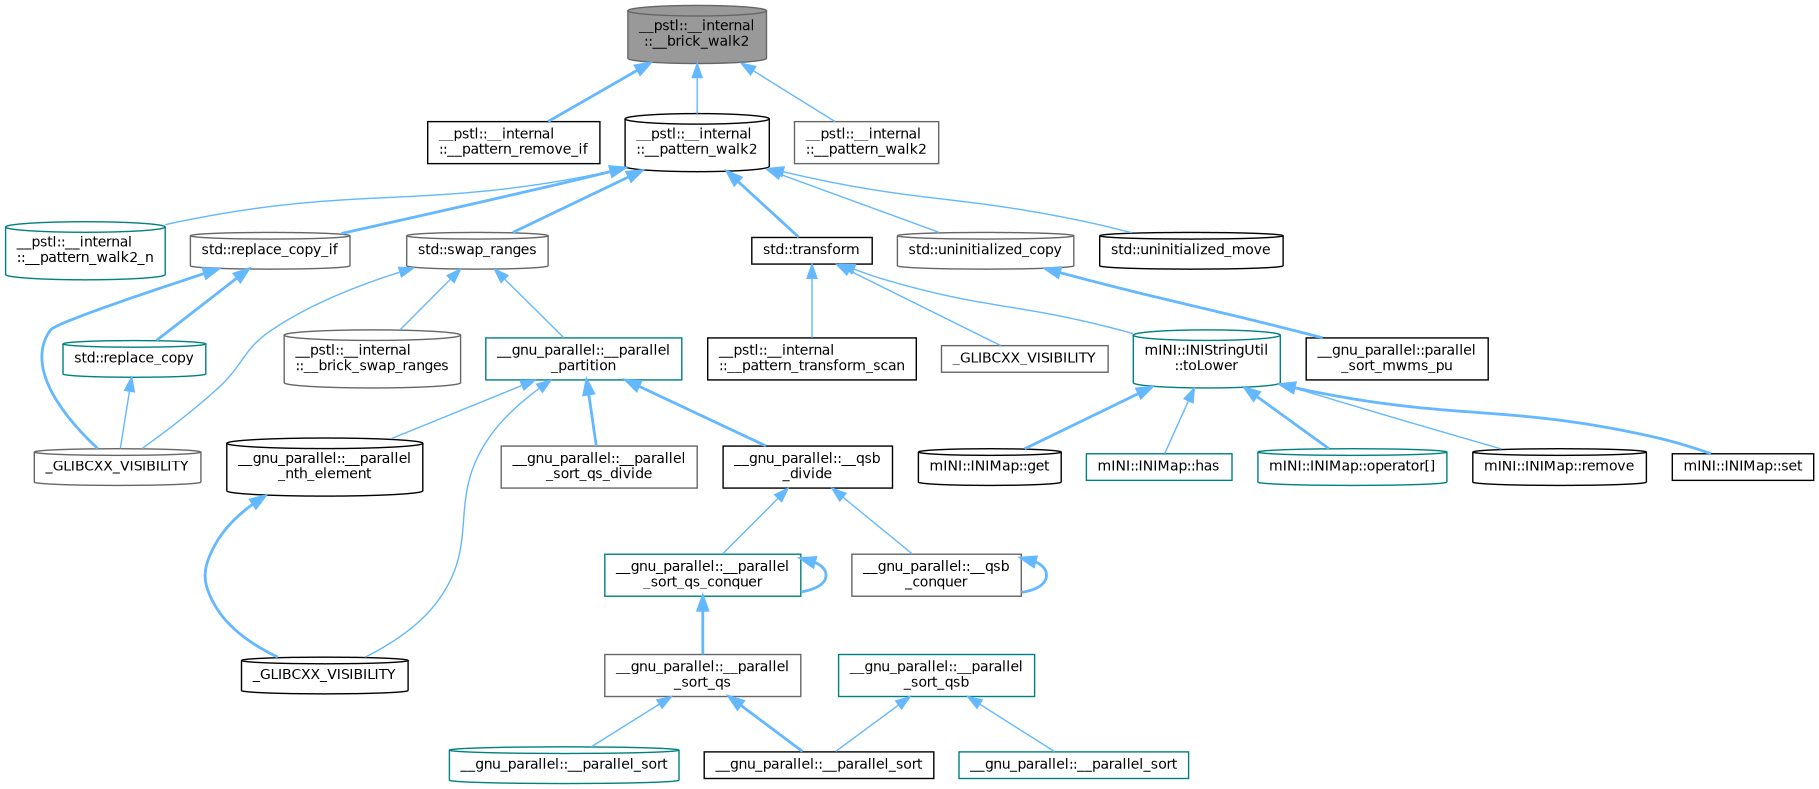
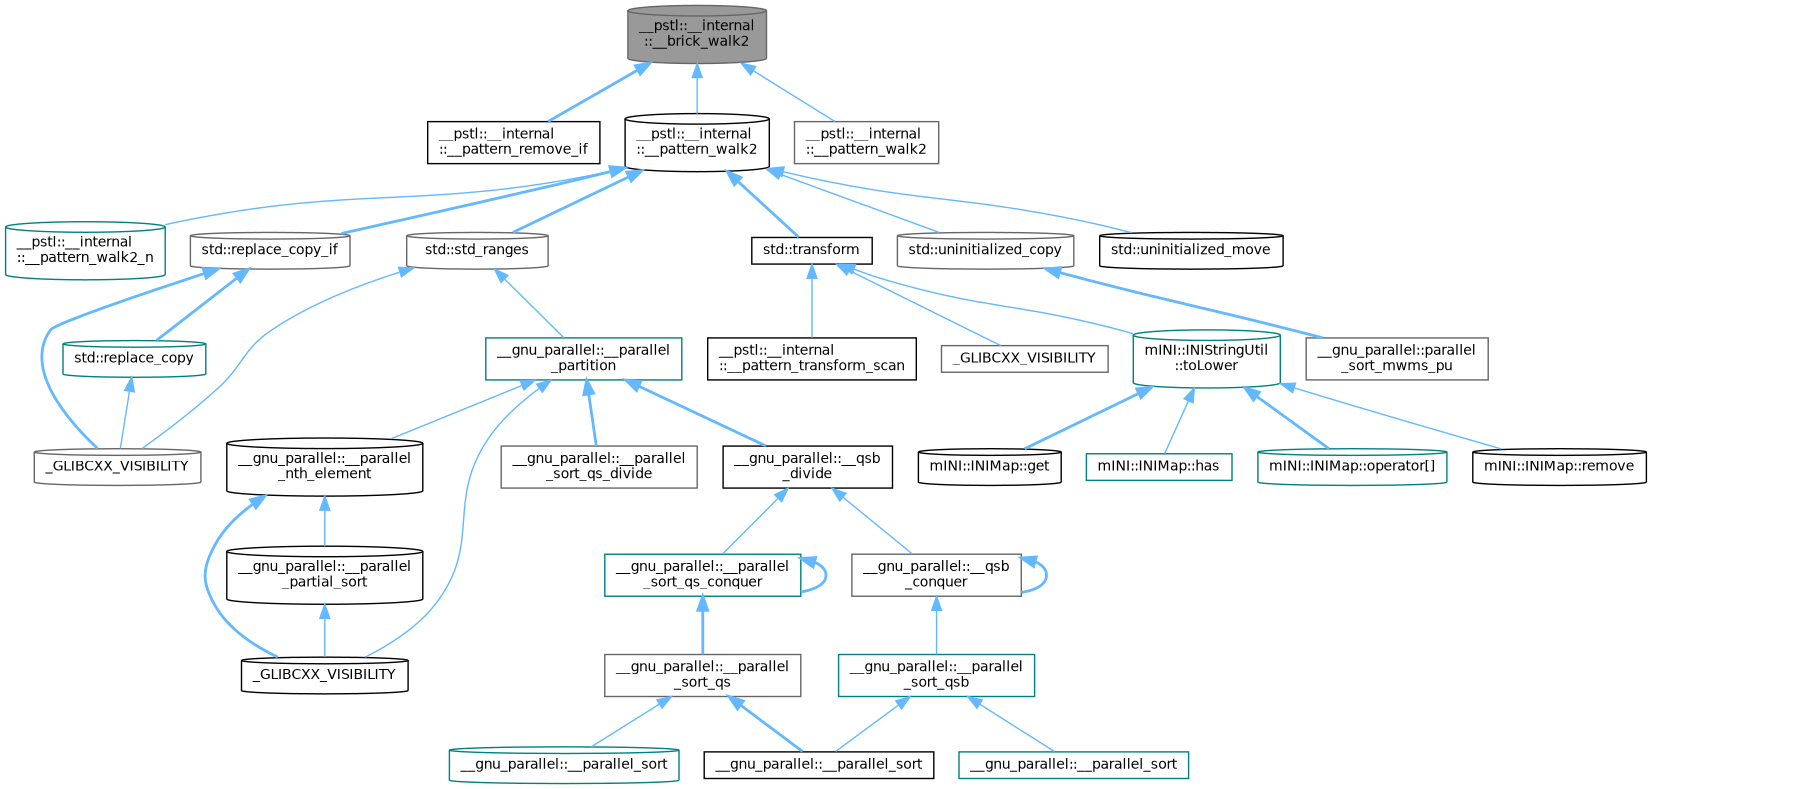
  digraph {
    fontname="DejaVu Sans"
    rankdir=TB
    node [color=black fillcolor=white fontname="DejaVu Sans" fontsize=10 shape=cylinder style=filled]
    edge [color=steelblue1 dir=back fontname="DejaVu Sans" fontsize=10 labelfontname=Helvetica labelfontsize=10 style=solid]
    n1 [color=gray40 fillcolor=grey60 fontcolor=black height=0.2 label="__pstl::__internal\l::__brick_walk2" width=0.4]
    n2 [height=0.2 label="__pstl::__internal\l::__pattern_remove_if" shape=box width=0.4]
    n3 [height=0.2 label="__pstl::__internal\l::__pattern_walk2" width=0.4]
    n4 [color=gray40 height=0.2 label="__pstl::__internal\l::__pattern_walk2" shape=box width=0.4]
    n5 [color=teal height=0.2 label="__pstl::__internal\l::__pattern_walk2_n" width=0.4]
    n6 [color=gray40 height=0.2 label="std::replace_copy_if" width=0.4]
-   n7 [color=gray40 height=0.2 label="std::swap_ranges" width=0.4]
+   n7 [color=gray40 height=0.2 label="std::std_ranges" width=0.4]
    n8 [height=0.2 label="std::transform" shape=box width=0.4]
    n9 [color=gray40 height=0.2 label="std::uninitialized_copy" width=0.4]
    n10 [height=0.2 label="std::uninitialized_move" width=0.4]
    n11 [color=gray40 height=0.2 label=_GLIBCXX_VISIBILITY width=0.4]
    n12 [color=teal height=0.2 label="std::replace_copy" width=0.4]
-   n13 [color=gray40 height=0.2 label="__pstl::__internal\l::__brick_swap_ranges" width=0.4]
    n14 [color=teal height=0.2 label="__gnu_parallel::__parallel\l_partition" shape=box width=0.4]
    n15 [height=0.2 label="__pstl::__internal\l::__pattern_transform_scan" shape=box width=0.4]
    n16 [color=gray40 height=0.2 label=_GLIBCXX_VISIBILITY shape=box width=0.4]
    n17 [color=teal height=0.2 label="mINI::INIStringUtil\l::toLower" width=0.4]
-   n18 [height=0.2 label="__gnu_parallel::parallel\l_sort_mwms_pu" shape=box width=0.4]
+   n18 [color=gray40 height=0.2 label="__gnu_parallel::parallel\l_sort_mwms_pu" shape=box width=0.4]
    n19 [height=0.2 label="__gnu_parallel::__parallel\l_nth_element" width=0.4]
    n20 [height=0.2 label=_GLIBCXX_VISIBILITY width=0.4]
    n21 [color=gray40 height=0.2 label="__gnu_parallel::__parallel\l_sort_qs_divide" shape=box width=0.4]
    n22 [height=0.2 label="__gnu_parallel::__qsb\l_divide" shape=box width=0.4]
+   n23 [height=0.2 label="__gnu_parallel::__parallel\l_partial_sort" width=0.4]
    n24 [color=teal height=0.2 label="__gnu_parallel::__parallel\l_sort_qs_conquer" shape=box width=0.4]
    n25 [color=gray40 height=0.2 label="__gnu_parallel::__qsb\l_conquer" shape=box width=0.4]
    n26 [color=gray40 height=0.2 label="__gnu_parallel::__parallel\l_sort_qs" shape=box width=0.4]
    n27 [height=0.2 label="__gnu_parallel::__parallel_sort" shape=box width=0.4]
    n28 [color=teal height=0.2 label="__gnu_parallel::__parallel_sort" width=0.4]
    n29 [color=teal height=0.2 label="__gnu_parallel::__parallel\l_sort_qsb" shape=box width=0.4]
    n30 [color=teal height=0.2 label="__gnu_parallel::__parallel_sort" shape=box width=0.4]
    n31 [height=0.2 label="mINI::INIMap::get" width=0.4]
    n32 [color=teal height=0.2 label="mINI::INIMap::has" shape=box width=0.4]
    n33 [color=teal height=0.2 label="mINI::INIMap::operator[]" width=0.4]
    n34 [height=0.2 label="mINI::INIMap::remove" width=0.4]
-   n35 [height=0.2 label="mINI::INIMap::set" shape=box width=0.4]
    n1 -> n2 [style=bold]
    n1 -> n3
    n1 -> n4
    n3 -> n5
    n3 -> n6 [style=bold]
    n3 -> n7 [style=bold]
    n3 -> n8 [style=bold]
    n3 -> n9
    n3 -> n10
    n6 -> n11 [style=bold]
    n6 -> n12 [style=bold]
    n7 -> n11
-   n7 -> n13
    n7 -> n14
    n8 -> n15
    n8 -> n16
    n8 -> n17
    n9 -> n18 [style=bold]
    n12 -> n11
    n14 -> n19
    n14 -> n20
    n14 -> n21 [style=bold]
    n14 -> n22 [style=bold]
    n17 -> n31 [style=bold]
    n17 -> n32
    n17 -> n33 [style=bold]
    n17 -> n34
-   n17 -> n35 [style=bold]
    n19 -> n20 [style=bold]
+   n19 -> n23
    n22 -> n24
    n22 -> n25
+   n23 -> n20
    n24 -> n24 [style=bold]
    n24 -> n26 [style=bold]
    n25 -> n25 [style=bold]
+   n25 -> n29
    n26 -> n27 [style=bold]
    n26 -> n28
    n29 -> n27
    n29 -> n30
  }
